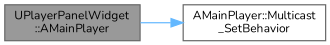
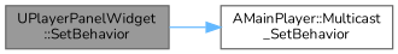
  digraph {
    rankdir=LR
    fontname=Nunito
    node [fontname=Nunito fontsize=10 shape=box style=filled]
-   n1 [color=gray40 fillcolor=grey60 fontcolor=black height=0.2 label="UPlayerPanelWidget\l::AMainPlayer" width=0.4]
+   n1 [color=gray40 fillcolor=grey60 fontcolor=black height=0.2 label="UPlayerPanelWidget\l::SetBehavior" width=0.4]
    n2 [color=grey40 fillcolor=white height=0.2 label="AMainPlayer::Multicast\l_SetBehavior" width=0.4]
    n1 -> n2 [color=steelblue1 fontname=Nunito fontsize=10 labelfontname=Helvetica labelfontsize=10 style=solid]
  }
